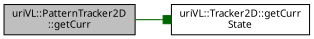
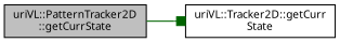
  digraph {
    rankdir=LR
    fontname="Noto Sans"
    node [color=black fontname="Noto Sans" fontsize=10 shape=record style=filled]
-   n1 [fillcolor=grey75 fontcolor=black height=0.2 label="uriVL::PatternTracker2D\l::getCurr" width=0.4]
+   n1 [fillcolor=grey75 fontcolor=black height=0.2 label="uriVL::PatternTracker2D\l::getCurrState" width=0.4]
    n2 [fillcolor=white height=0.2 label="uriVL::Tracker2D::getCurr\lState" width=0.4]
    n1 -> n2 [color=darkgreen fontname="Noto Sans" fontsize=10 labelfontname=Helvetica labelfontsize=10 style=solid arrowhead=box]
  }
